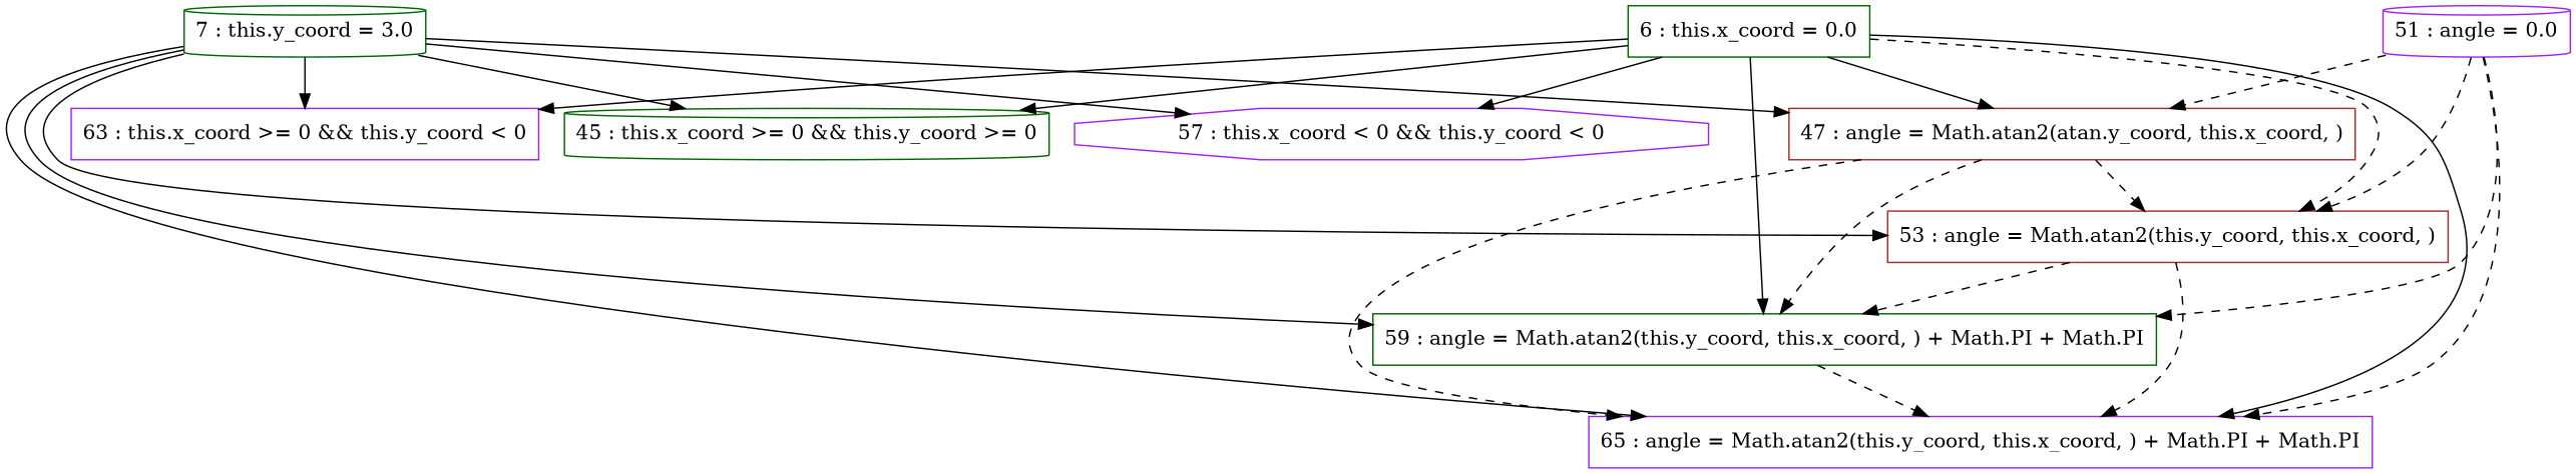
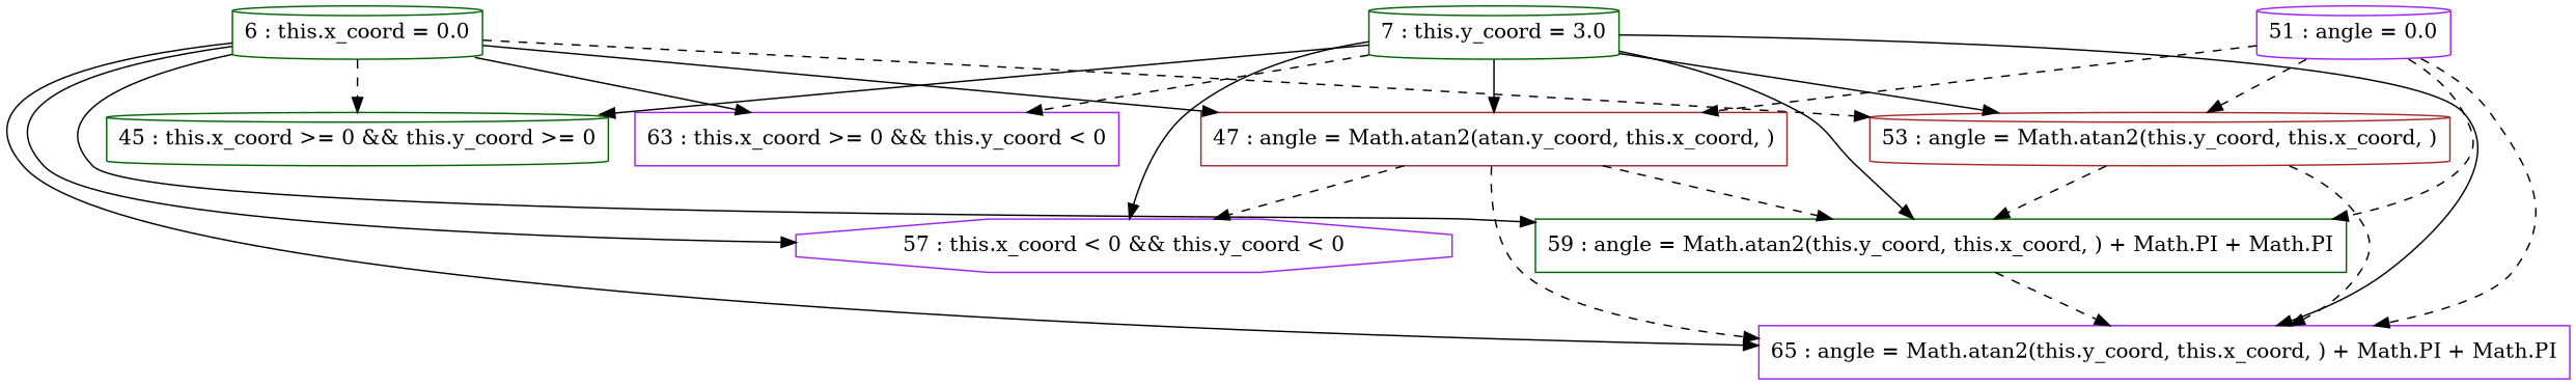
  digraph {
    node [color=darkgreen shape=box]
-   "6 : this.x_coord = 0.0"
+   "6 : this.x_coord = 0.0" [shape=cylinder]
    "57 : this.x_coord < 0 && this.y_coord < 0" [color=purple shape=octagon]
    "45 : this.x_coord >= 0 && this.y_coord >= 0" [shape=cylinder]
-   "53 : angle = Math.atan2(this.y_coord, this.x_coord, )" [color=brown]
+   "53 : angle = Math.atan2(this.y_coord, this.x_coord, )" [color=brown shape=cylinder]
    "65 : angle = Math.atan2(this.y_coord, this.x_coord, ) + Math.PI + Math.PI" [color=purple]
    n6 [color=brown label="47 : angle = Math.atan2(atan.y_coord, this.x_coord, )"]
    "63 : this.x_coord >= 0 && this.y_coord < 0" [color=purple]
    "59 : angle = Math.atan2(this.y_coord, this.x_coord, ) + Math.PI + Math.PI"
    n9 [label="7 : this.y_coord = 3.0" shape=cylinder]
    n10 [color=purple label="51 : angle = 0.0" shape=cylinder]
    "6 : this.x_coord = 0.0" -> "57 : this.x_coord < 0 && this.y_coord < 0"
-   "6 : this.x_coord = 0.0" -> "45 : this.x_coord >= 0 && this.y_coord >= 0"
+   "6 : this.x_coord = 0.0" -> "45 : this.x_coord >= 0 && this.y_coord >= 0" [style=dashed]
    "6 : this.x_coord = 0.0" -> "53 : angle = Math.atan2(this.y_coord, this.x_coord, )" [style=dashed]
    "6 : this.x_coord = 0.0" -> "65 : angle = Math.atan2(this.y_coord, this.x_coord, ) + Math.PI + Math.PI"
    "6 : this.x_coord = 0.0" -> n6
    "6 : this.x_coord = 0.0" -> "63 : this.x_coord >= 0 && this.y_coord < 0"
    "6 : this.x_coord = 0.0" -> "59 : angle = Math.atan2(this.y_coord, this.x_coord, ) + Math.PI + Math.PI"
    "53 : angle = Math.atan2(this.y_coord, this.x_coord, )" -> "65 : angle = Math.atan2(this.y_coord, this.x_coord, ) + Math.PI + Math.PI" [style=dashed]
    "53 : angle = Math.atan2(this.y_coord, this.x_coord, )" -> "59 : angle = Math.atan2(this.y_coord, this.x_coord, ) + Math.PI + Math.PI" [style=dashed]
-   n6 -> "53 : angle = Math.atan2(this.y_coord, this.x_coord, )" [style=dashed]
+   n6 -> "57 : this.x_coord < 0 && this.y_coord < 0" [style=dashed]
    n6 -> "65 : angle = Math.atan2(this.y_coord, this.x_coord, ) + Math.PI + Math.PI" [style=dashed]
    n6 -> "59 : angle = Math.atan2(this.y_coord, this.x_coord, ) + Math.PI + Math.PI" [style=dashed]
    "59 : angle = Math.atan2(this.y_coord, this.x_coord, ) + Math.PI + Math.PI" -> "65 : angle = Math.atan2(this.y_coord, this.x_coord, ) + Math.PI + Math.PI" [style=dashed]
    n9 -> "57 : this.x_coord < 0 && this.y_coord < 0"
    n9 -> "45 : this.x_coord >= 0 && this.y_coord >= 0"
    n9 -> "53 : angle = Math.atan2(this.y_coord, this.x_coord, )"
    n9 -> "65 : angle = Math.atan2(this.y_coord, this.x_coord, ) + Math.PI + Math.PI"
    n9 -> n6
-   n9 -> "63 : this.x_coord >= 0 && this.y_coord < 0"
+   n9 -> "63 : this.x_coord >= 0 && this.y_coord < 0" [style=dashed]
    n9 -> "59 : angle = Math.atan2(this.y_coord, this.x_coord, ) + Math.PI + Math.PI"
    n10 -> "53 : angle = Math.atan2(this.y_coord, this.x_coord, )" [style=dashed]
    n10 -> "65 : angle = Math.atan2(this.y_coord, this.x_coord, ) + Math.PI + Math.PI" [style=dashed]
    n10 -> n6 [style=dashed]
    n10 -> "59 : angle = Math.atan2(this.y_coord, this.x_coord, ) + Math.PI + Math.PI" [style=dashed]
  }
